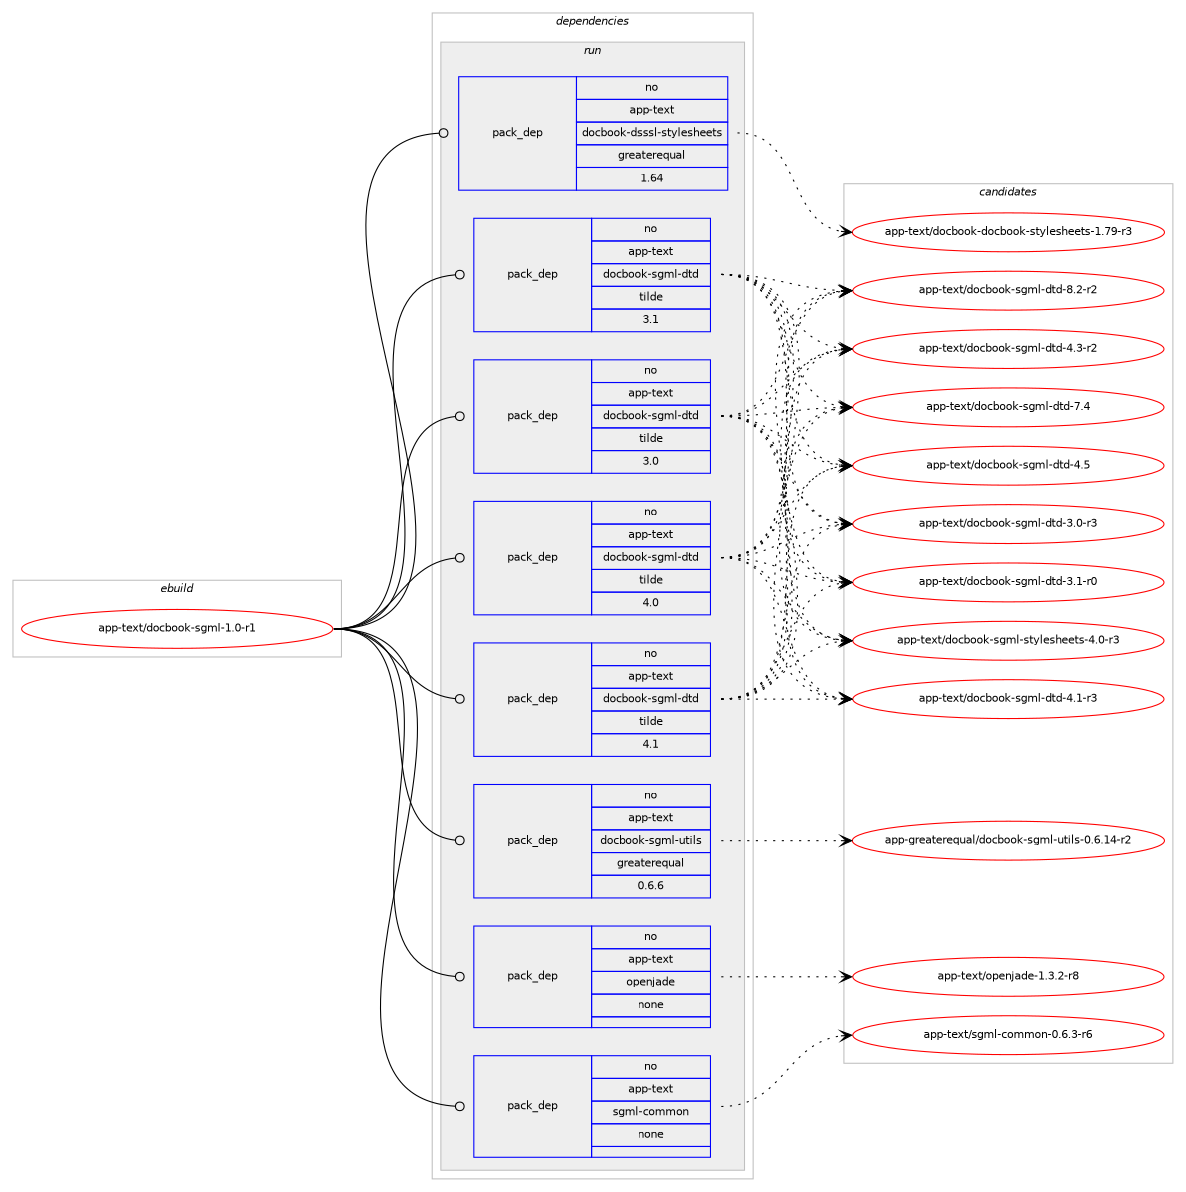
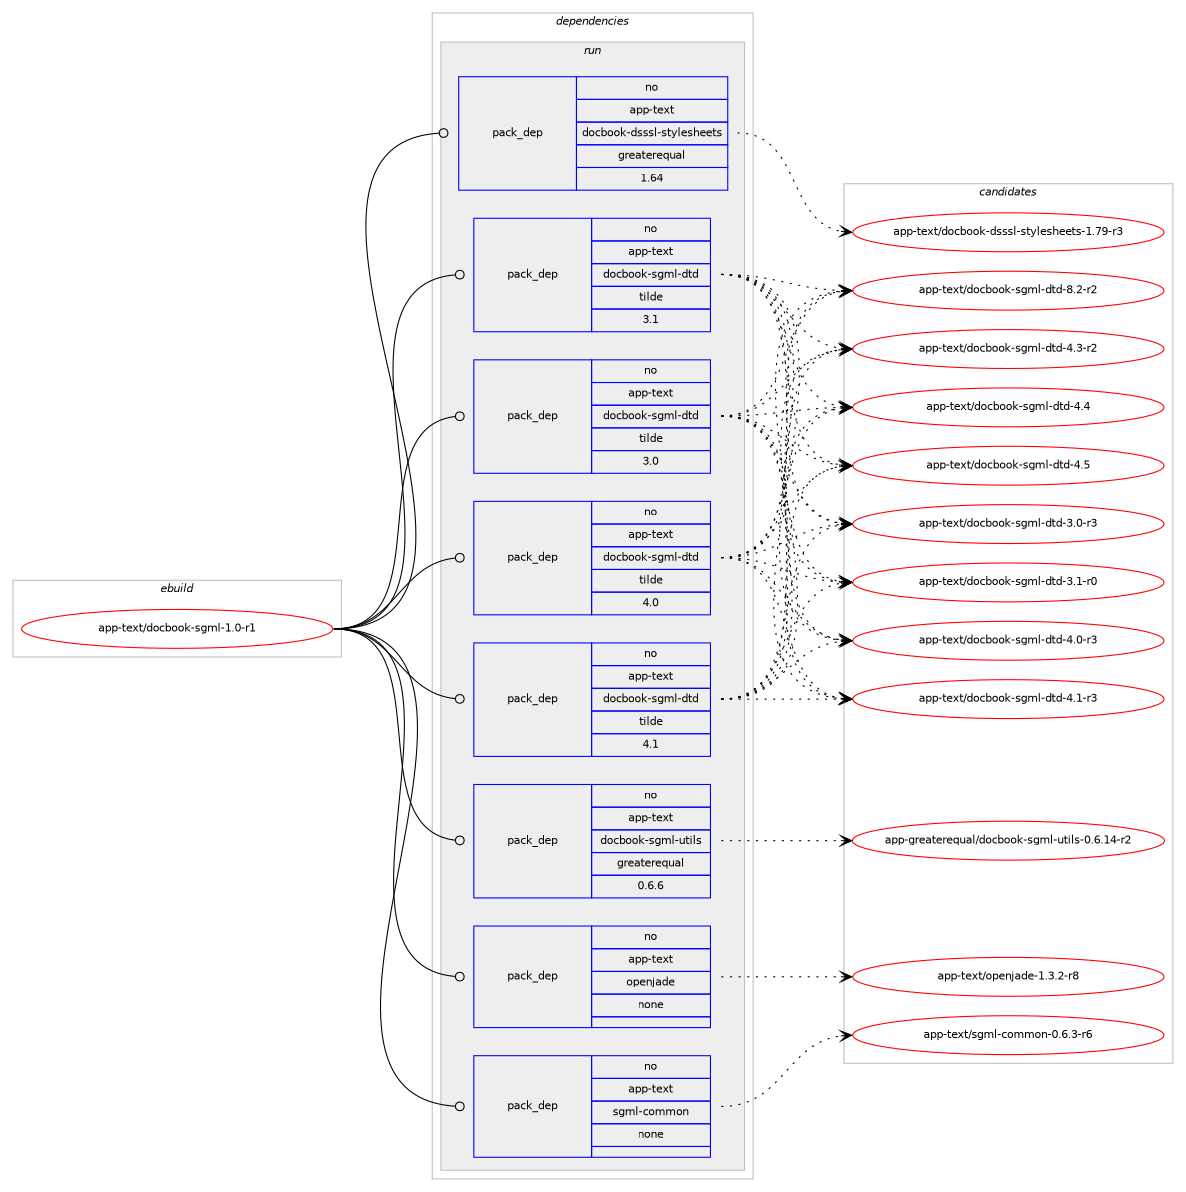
  digraph {
    compound=true
    concentrate=true
    fontname=Helvetica
    fontsize=10
    newrank=true
    rankdir=LR
    ranksep=1.5
    node [color=red fontname=Helvetica fontsize=10]
    edge [arrowhead=vee headport=w style=dotted tailport=e weight=100]
    n1 [label="app-text/docbook-sgml-1.0-r1" width=4]
    n2 [color=blue label=<<TABLE BORDER="0" CELLBORDER="1" CELLSPACING="0" CELLPADDING="4" WIDTH="220"><TR><TD ROWSPAN="6" CELLPADDING="30">pack_dep</TD></TR><TR><TD WIDTH="110">no</TD></TR><TR><TD>app-text</TD></TR><TR><TD>docbook-sgml-dtd</TD></TR><TR><TD>tilde</TD></TR><TR><TD>3.1</TD></TR></TABLE>> shape=none]
    n3 [color=blue label=<<TABLE BORDER="0" CELLBORDER="1" CELLSPACING="0" CELLPADDING="4" WIDTH="220"><TR><TD ROWSPAN="6" CELLPADDING="30">pack_dep</TD></TR><TR><TD WIDTH="110">no</TD></TR><TR><TD>app-text</TD></TR><TR><TD>docbook-dsssl-stylesheets</TD></TR><TR><TD>greaterequal</TD></TR><TR><TD>1.64</TD></TR></TABLE>> shape=none]
    n4 [color=blue label=<<TABLE BORDER="0" CELLBORDER="1" CELLSPACING="0" CELLPADDING="4" WIDTH="220"><TR><TD ROWSPAN="6" CELLPADDING="30">pack_dep</TD></TR><TR><TD WIDTH="110">no</TD></TR><TR><TD>app-text</TD></TR><TR><TD>docbook-sgml-dtd</TD></TR><TR><TD>tilde</TD></TR><TR><TD>3.0</TD></TR></TABLE>> shape=none]
    n5 [color=blue label=<<TABLE BORDER="0" CELLBORDER="1" CELLSPACING="0" CELLPADDING="4" WIDTH="220"><TR><TD ROWSPAN="6" CELLPADDING="30">pack_dep</TD></TR><TR><TD WIDTH="110">no</TD></TR><TR><TD>app-text</TD></TR><TR><TD>docbook-sgml-dtd</TD></TR><TR><TD>tilde</TD></TR><TR><TD>4.0</TD></TR></TABLE>> shape=none]
    n6 [color=blue label=<<TABLE BORDER="0" CELLBORDER="1" CELLSPACING="0" CELLPADDING="4" WIDTH="220"><TR><TD ROWSPAN="6" CELLPADDING="30">pack_dep</TD></TR><TR><TD WIDTH="110">no</TD></TR><TR><TD>app-text</TD></TR><TR><TD>docbook-sgml-dtd</TD></TR><TR><TD>tilde</TD></TR><TR><TD>4.1</TD></TR></TABLE>> shape=none]
    n7 [color=blue label=<<TABLE BORDER="0" CELLBORDER="1" CELLSPACING="0" CELLPADDING="4" WIDTH="220"><TR><TD ROWSPAN="6" CELLPADDING="30">pack_dep</TD></TR><TR><TD WIDTH="110">no</TD></TR><TR><TD>app-text</TD></TR><TR><TD>docbook-sgml-utils</TD></TR><TR><TD>greaterequal</TD></TR><TR><TD>0.6.6</TD></TR></TABLE>> shape=none]
    n8 [color=blue label=<<TABLE BORDER="0" CELLBORDER="1" CELLSPACING="0" CELLPADDING="4" WIDTH="220"><TR><TD ROWSPAN="6" CELLPADDING="30">pack_dep</TD></TR><TR><TD WIDTH="110">no</TD></TR><TR><TD>app-text</TD></TR><TR><TD>openjade</TD></TR><TR><TD>none</TD></TR><TR><TD></TD></TR></TABLE>> shape=none]
    n9 [color=blue label=<<TABLE BORDER="0" CELLBORDER="1" CELLSPACING="0" CELLPADDING="4" WIDTH="220"><TR><TD ROWSPAN="6" CELLPADDING="30">pack_dep</TD></TR><TR><TD WIDTH="110">no</TD></TR><TR><TD>app-text</TD></TR><TR><TD>sgml-common</TD></TR><TR><TD>none</TD></TR><TR><TD></TD></TR></TABLE>> shape=none]
-   n10 [label="app-text/docbook-docbook-stylesheets-1.79-r3" width=4]
+   n10 [label="app-text/docbook-dsssl-stylesheets-1.79-r3" width=4]
    n11 [label="app-text/docbook-sgml-dtd-3.0-r3" width=4]
    n12 [label="app-text/docbook-sgml-dtd-3.1-r0" width=4]
-   n13 [label="app-text/docbook-sgml-stylesheets-4.0-r3" width=4]
+   n13 [label="app-text/docbook-sgml-dtd-4.0-r3" width=4]
    n14 [label="app-text/docbook-sgml-dtd-4.1-r3" width=4]
    n15 [label="app-text/docbook-sgml-dtd-8.2-r2" width=4]
    n16 [label="app-text/docbook-sgml-dtd-4.3-r2" width=4]
-   n17 [label="app-text/docbook-sgml-dtd-7.4" width=4]
+   n17 [label="app-text/docbook-sgml-dtd-4.4" width=4]
    n18 [label="app-text/docbook-sgml-dtd-4.5" width=4]
    n19 [label="app-greaterequal/docbook-sgml-utils-0.6.14-r2" width=4]
    n20 [label="app-text/openjade-1.3.2-r8" width=4]
    n21 [label="app-text/sgml-common-0.6.3-r6" width=4]
    subgraph cluster_1 {
      color=gray
      label=<<i>ebuild</i>>
      rank=same
      n1
    }
    subgraph cluster_2 {
      color=gray
      label=<<i>dependencies</i>>
      subgraph cluster_3 {
        color=gray
        fillcolor="#eeeeee"
        label=<<i>compile</i>>
        style=filled
      }
      subgraph cluster_4 {
        color=gray
        fillcolor="#eeeeee"
        label=<<i>compile and run</i>>
        style=filled
      }
      subgraph cluster_5 {
        color=gray
        fillcolor="#eeeeee"
        label=<<i>run</i>>
        style=filled
        subgraph sub_6 {
          color=gray
          fillcolor="#eeeeee"
          label=<<i>run</i>>
          style=filled
          n2
        }
        subgraph sub_7 {
          color=gray
          fillcolor="#eeeeee"
          label=<<i>run</i>>
          style=filled
          n3
        }
        subgraph sub_8 {
          color=gray
          fillcolor="#eeeeee"
          label=<<i>run</i>>
          style=filled
          n4
        }
        subgraph sub_9 {
          color=gray
          fillcolor="#eeeeee"
          label=<<i>run</i>>
          style=filled
          n5
        }
        subgraph sub_10 {
          color=gray
          fillcolor="#eeeeee"
          label=<<i>run</i>>
          style=filled
          n6
        }
        subgraph sub_11 {
          color=gray
          fillcolor="#eeeeee"
          label=<<i>run</i>>
          style=filled
          n7
        }
        subgraph sub_12 {
          color=gray
          fillcolor="#eeeeee"
          label=<<i>run</i>>
          style=filled
          n8
        }
        subgraph sub_13 {
          color=gray
          fillcolor="#eeeeee"
          label=<<i>run</i>>
          style=filled
          n9
        }
      }
    }
    subgraph cluster_14 {
      color=gray
      label=<<i>candidates</i>>
      rank=same
      subgraph sub_15 {
        color=black
        label=<<i>candidates</i>>
        nodesep=1
        rank=same
        n10
      }
      subgraph sub_16 {
        color=black
        label=<<i>candidates</i>>
        nodesep=1
        rank=same
        n11
        n12
        n13
        n14
        n15
        n16
        n17
        n18
      }
      subgraph sub_17 {
        color=black
        label=<<i>candidates</i>>
        nodesep=1
        rank=same
        n11
        n12
        n13
        n14
        n15
        n16
        n17
        n18
      }
      subgraph sub_18 {
        color=black
        label=<<i>candidates</i>>
        nodesep=1
        rank=same
        n19
      }
      subgraph sub_19 {
        color=black
        label=<<i>candidates</i>>
        nodesep=1
        rank=same
        n11
        n12
        n13
        n14
        n15
        n16
        n17
        n18
      }
      subgraph sub_20 {
        color=black
        label=<<i>candidates</i>>
        nodesep=1
        rank=same
        n11
        n12
        n13
        n14
        n15
        n16
        n17
        n18
      }
      subgraph sub_21 {
        color=black
        label=<<i>candidates</i>>
        nodesep=1
        rank=same
        n20
      }
      subgraph sub_22 {
        color=black
        label=<<i>candidates</i>>
        nodesep=1
        rank=same
        n21
      }
    }
    n1 -> n2 [arrowhead=odot style=solid weight=20]
    n1 -> n3 [arrowhead=odot style=solid weight=20]
    n1 -> n4 [arrowhead=odot style=solid weight=20]
    n1 -> n5 [arrowhead=odot style=solid weight=20]
    n1 -> n6 [arrowhead=odot style=solid weight=20]
    n1 -> n7 [arrowhead=odot style=solid weight=20]
    n1 -> n8 [arrowhead=odot style=solid weight=20]
    n1 -> n9 [arrowhead=odot style=solid weight=20]
    n2 -> n11
    n2 -> n12
    n2 -> n13
    n2 -> n14
    n2 -> n15
    n2 -> n16
    n2 -> n17
    n2 -> n18
    n3 -> n10
    n4 -> n11
    n4 -> n12
    n4 -> n13
    n4 -> n14
    n4 -> n15
    n4 -> n16
    n4 -> n17
    n4 -> n18
    n5 -> n11
    n5 -> n12
    n5 -> n13
    n5 -> n14
    n5 -> n15
    n5 -> n16
    n5 -> n17
    n5 -> n18
    n6 -> n11
    n6 -> n12
    n6 -> n13
    n6 -> n14
    n6 -> n15
    n6 -> n16
    n6 -> n17
    n6 -> n18
    n7 -> n19
    n8 -> n20
    n9 -> n21
  }
